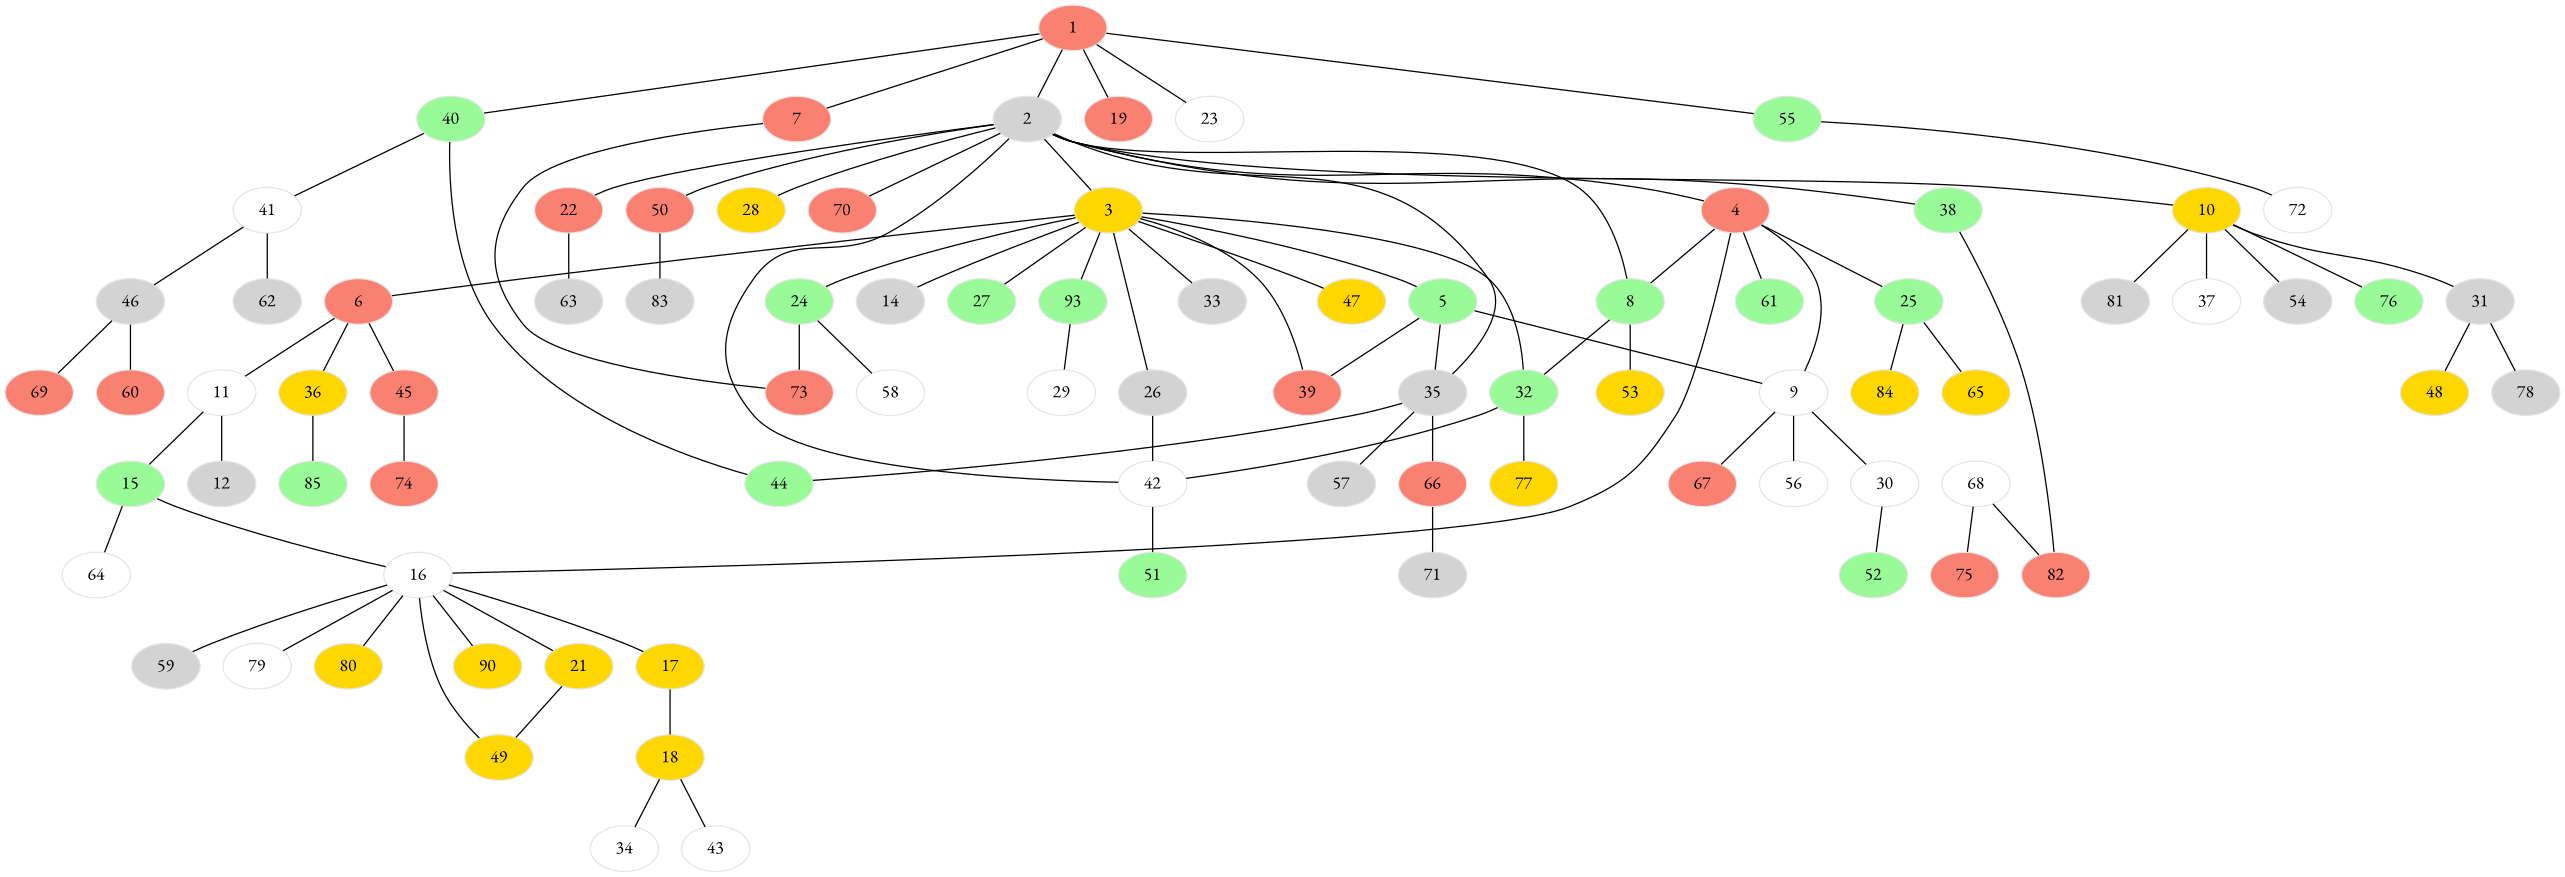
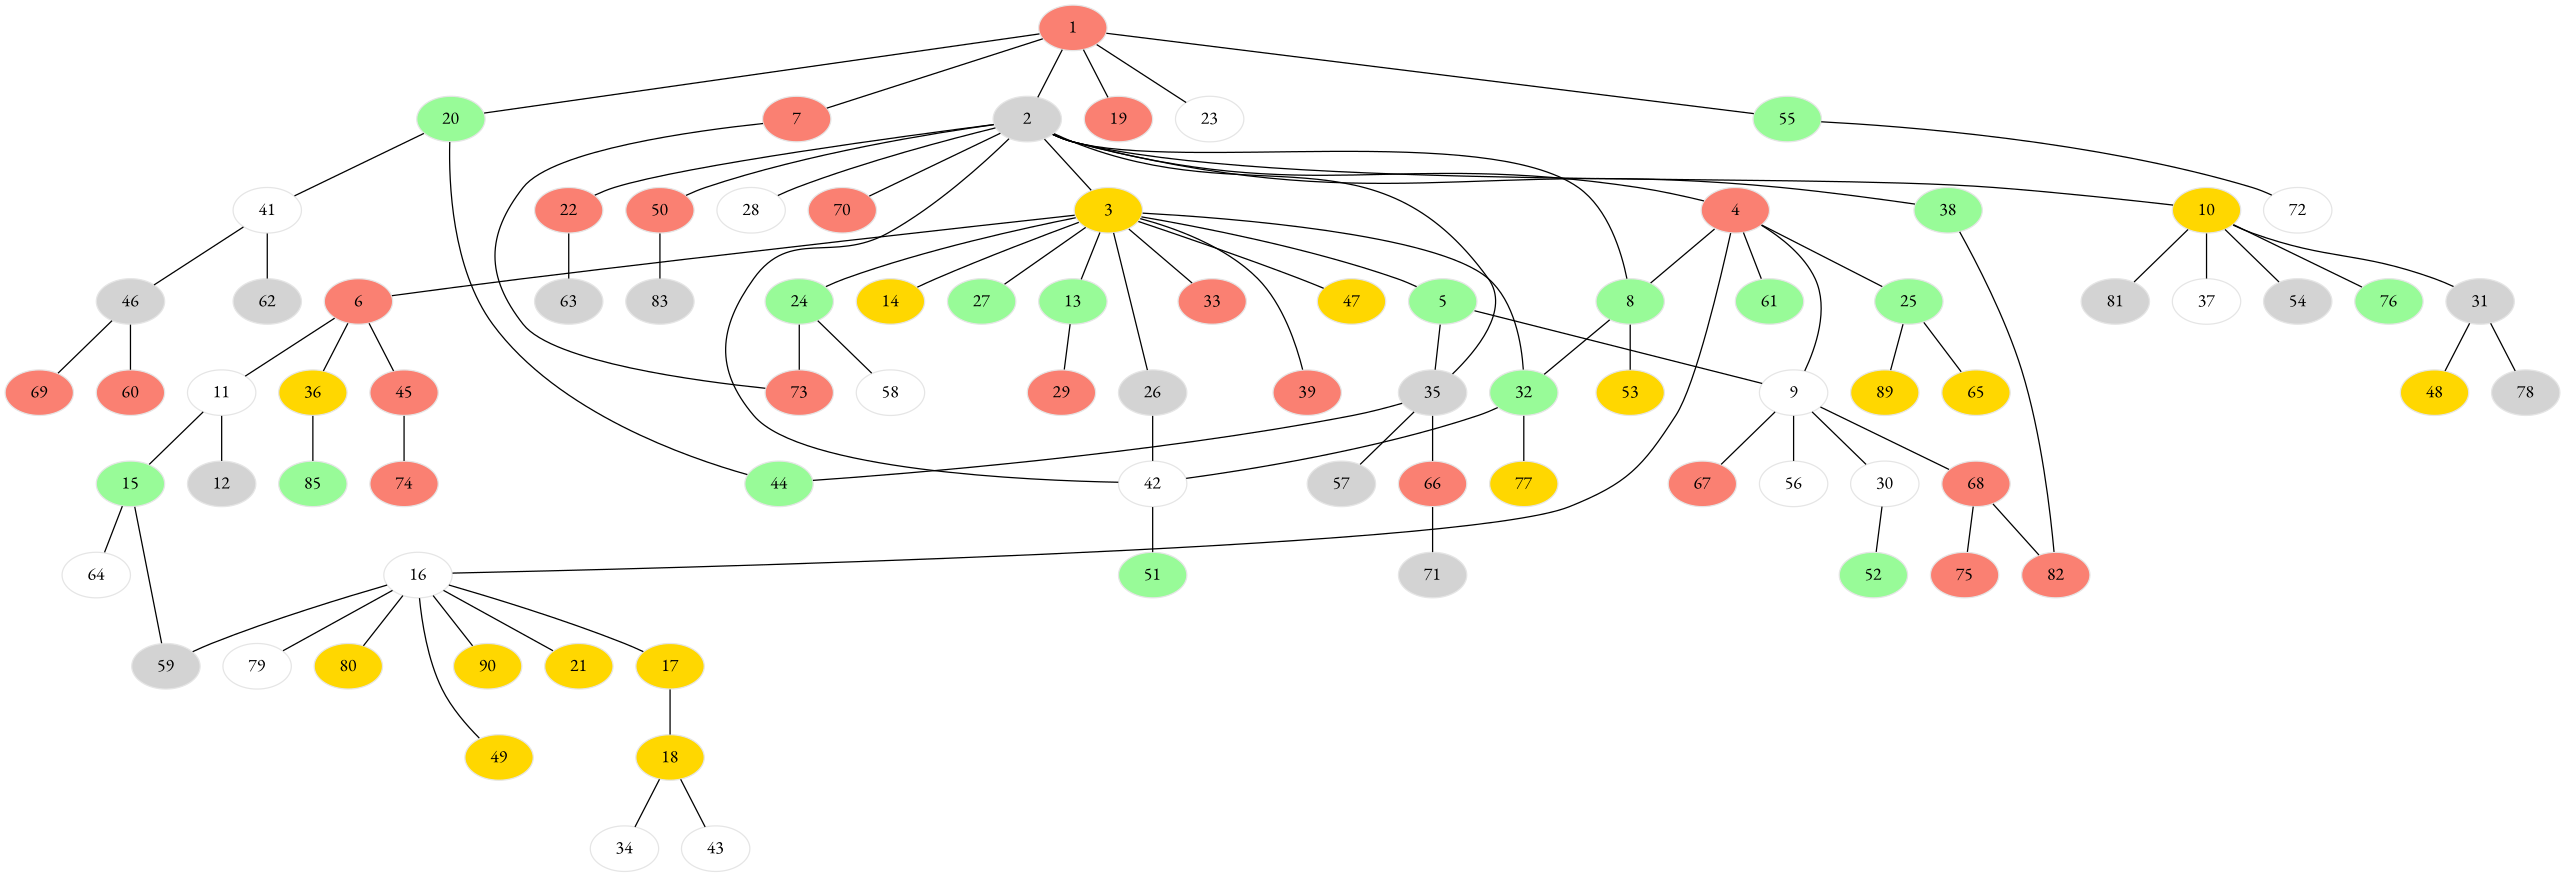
  graph {
    fontname="EB Garamond"
    node [color=gray90 fillcolor=salmon fontname="EB Garamond" style=filled]
    edge [fontname="EB Garamond"]
    2 [fillcolor=lightgrey]
    1
    7
    19
    23 [fillcolor=white]
-   40 [fillcolor=palegreen]
+   40 [fillcolor=palegreen label=20]
    55 [fillcolor=palegreen]
    3 [fillcolor=gold]
    4
    8 [fillcolor=palegreen]
    10 [fillcolor=gold]
    22
-   28 [fillcolor=gold]
+   28 [fillcolor=white]
    35 [fillcolor=lightgrey]
    38 [fillcolor=palegreen]
    42 [fillcolor=white]
    50
    70
    73
    44 [fillcolor=palegreen]
    41 [fillcolor=white]
    72 [fillcolor=white]
    5 [fillcolor=palegreen]
    6
-   13 [fillcolor=palegreen label=93]
-   14 [fillcolor=lightgrey]
+   13 [fillcolor=palegreen]
+   14 [fillcolor=gold]
    24 [fillcolor=palegreen]
    26 [fillcolor=lightgrey]
    27 [fillcolor=palegreen]
    32 [fillcolor=palegreen]
-   33 [fillcolor=lightgrey]
+   33
    39
    47 [fillcolor=gold]
    9 [fillcolor=white]
    16 [fillcolor=white]
    25 [fillcolor=palegreen]
    61 [fillcolor=palegreen]
    53 [fillcolor=gold]
    31 [fillcolor=lightgrey]
    37 [fillcolor=white]
    54 [fillcolor=lightgrey]
    76 [fillcolor=palegreen]
    81 [fillcolor=lightgrey]
    63 [fillcolor=lightgrey]
    57 [fillcolor=lightgrey]
    66
    82
    51 [fillcolor=palegreen]
    83 [fillcolor=lightgrey]
    11 [fillcolor=white]
    36 [fillcolor=gold]
    45
-   29 [fillcolor=white]
+   29
    58 [fillcolor=white]
    77 [fillcolor=gold]
    30 [fillcolor=white]
    56 [fillcolor=white]
    67
-   68 [fillcolor=white]
+   68
    17 [fillcolor=gold]
    n61 [fillcolor=gold label=90]
    21 [fillcolor=gold]
    49 [fillcolor=gold]
    59 [fillcolor=lightgrey]
    79 [fillcolor=white]
    80 [fillcolor=gold]
    65 [fillcolor=gold]
-   84 [fillcolor=gold]
+   84 [fillcolor=gold label=89]
    12 [fillcolor=lightgrey]
    15 [fillcolor=palegreen]
    85 [fillcolor=palegreen]
    74
    52 [fillcolor=palegreen]
    75
    48 [fillcolor=gold]
    78 [fillcolor=lightgrey]
    64 [fillcolor=white]
    18 [fillcolor=gold]
    34 [fillcolor=white]
    43 [fillcolor=white]
    71 [fillcolor=lightgrey]
    46 [fillcolor=lightgrey]
    62 [fillcolor=lightgrey]
    60
    69
    2 -- 3
    2 -- 4
    2 -- 8
    2 -- 10
    2 -- 22
    2 -- 28
    2 -- 35
    2 -- 38
    2 -- 42
    2 -- 50
    2 -- 70
    1 -- 2
    1 -- 7
    1 -- 19
    1 -- 23
    1 -- 40
    1 -- 55
    7 -- 73
    40 -- 44
    40 -- 41
    55 -- 72
    3 -- 5
    3 -- 6
    3 -- 13
    3 -- 14
    3 -- 24
    3 -- 26
    3 -- 27
    3 -- 32
    3 -- 33
    3 -- 39
    3 -- 47
    4 -- 8
    4 -- 9
    4 -- 16
    4 -- 25
    4 -- 61
    8 -- 32
    8 -- 53
    10 -- 31
    10 -- 37
    10 -- 54
    10 -- 76
    10 -- 81
    22 -- 63
    35 -- 44
    35 -- 57
    35 -- 66
    38 -- 82
    42 -- 51
    50 -- 83
    41 -- 46
    41 -- 62
    5 -- 35
-   5 -- 39
    5 -- 9
    6 -- 11
    6 -- 36
    6 -- 45
    13 -- 29
    24 -- 73
    24 -- 58
    26 -- 42
    32 -- 42
    32 -- 77
    9 -- 30
    9 -- 56
    9 -- 67
+   9 -- 68
    16 -- 17
    16 -- n61
    16 -- 21
    16 -- 49
    16 -- 59
    16 -- 79
    16 -- 80
    25 -- 65
    25 -- 84
    31 -- 48
    31 -- 78
    66 -- 71
    11 -- 12
    11 -- 15
    36 -- 85
    45 -- 74
    30 -- 52
    68 -- 82
    68 -- 75
    17 -- 18
-   21 -- 49
-   15 -- 16
+   15 -- 59
    15 -- 64
    18 -- 34
    18 -- 43
    46 -- 60
    46 -- 69
  }
